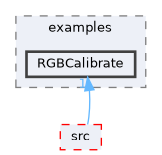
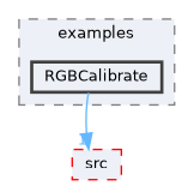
  digraph {
    compound=true
    node [fillcolor="#edf0f7" fontname=Helvetica fontsize=10 shape=box]
    n1 [color=grey25 height=0.2 label=RGBCalibrate style="filled,bold" width=0.4]
    n2 [color=red height=0.2 label=src style="filled,dashed" width=0.4]
    subgraph cluster_1 {
      bgcolor="#edf0f7"
      fontname=Helvetica
      fontsize=10
      label=examples
      pencolor=grey50
      style="filled,dashed"
      n1
    }
-   n2 -> n1 [color=steelblue1 fontcolor=steelblue1 fontname=Helvetica fontsize=10 headlabel=1 labeldistance=1.5 labelfontname=Helvetica labelfontsize=10]
+   n1 -> n2 [color=steelblue1 fontcolor=steelblue1 fontname=Helvetica fontsize=10 headlabel=1 labeldistance=1.5 labelfontname=Helvetica labelfontsize=10]
  }
